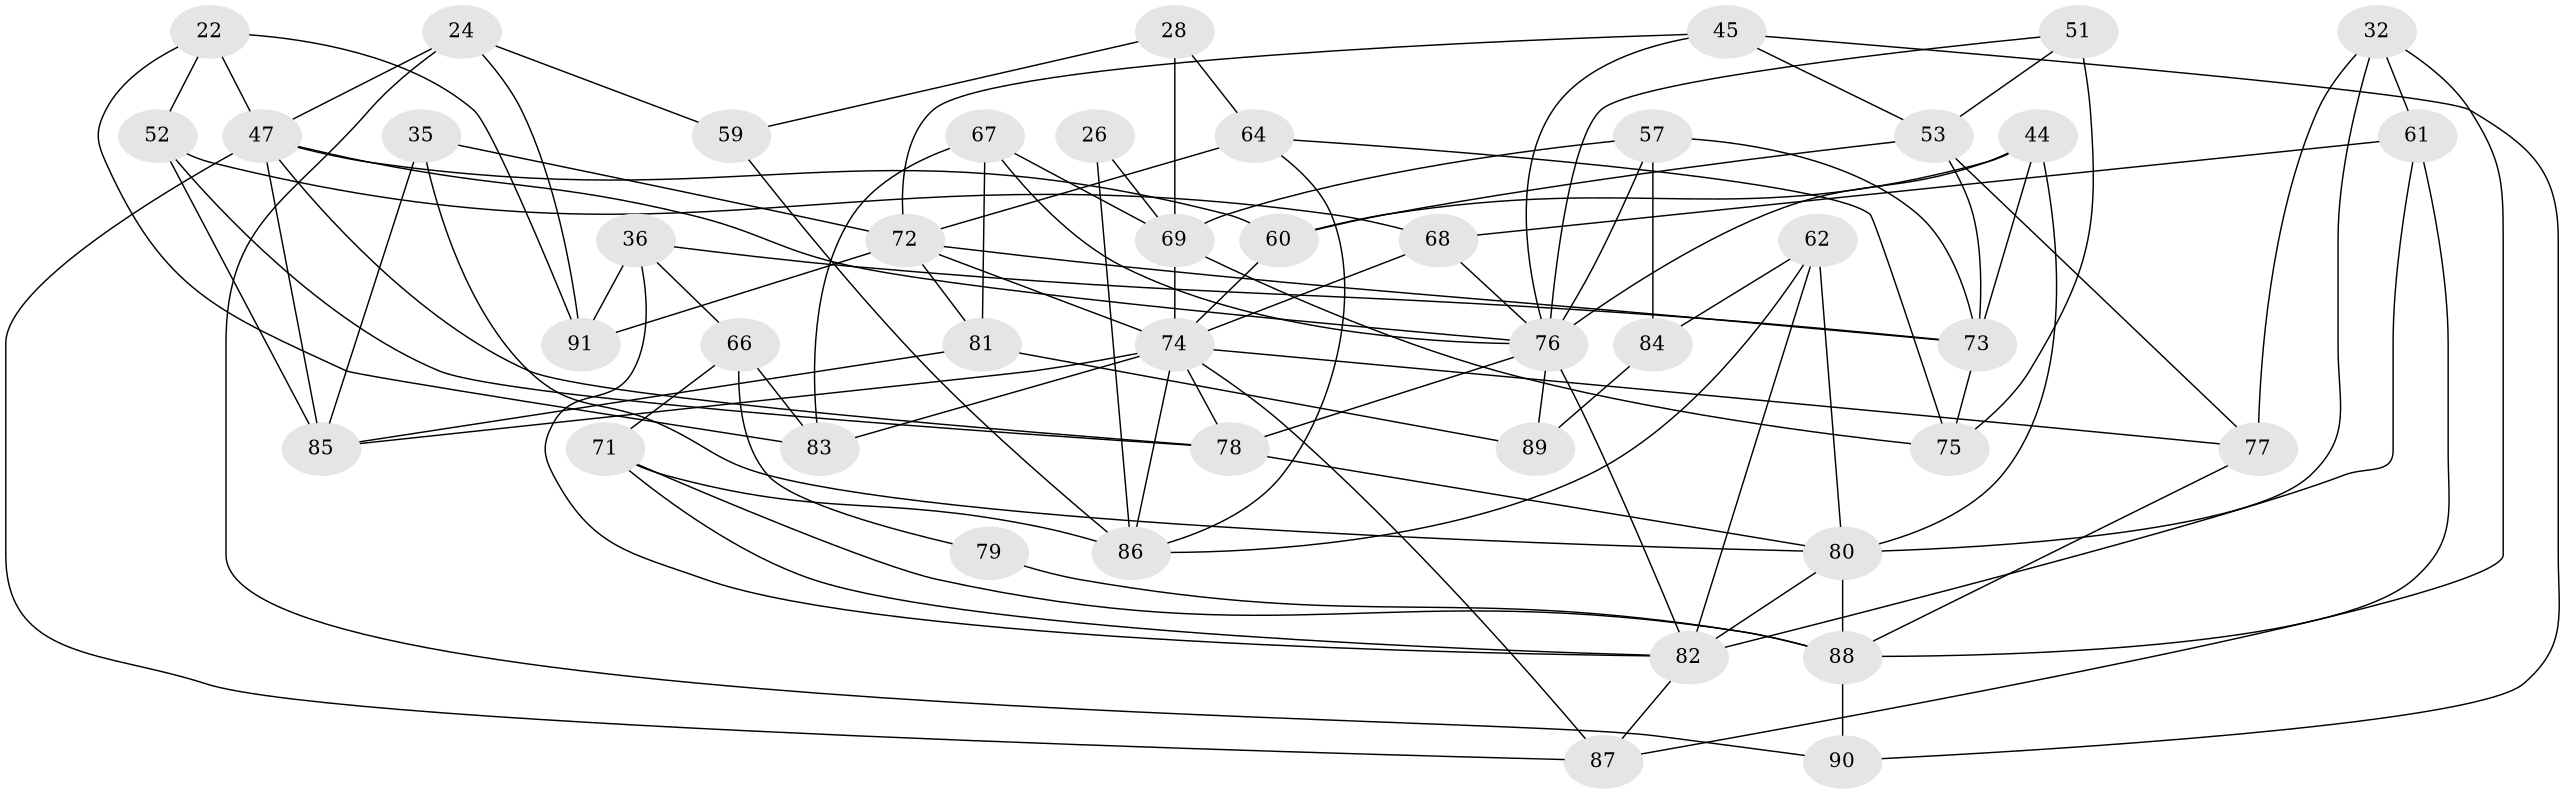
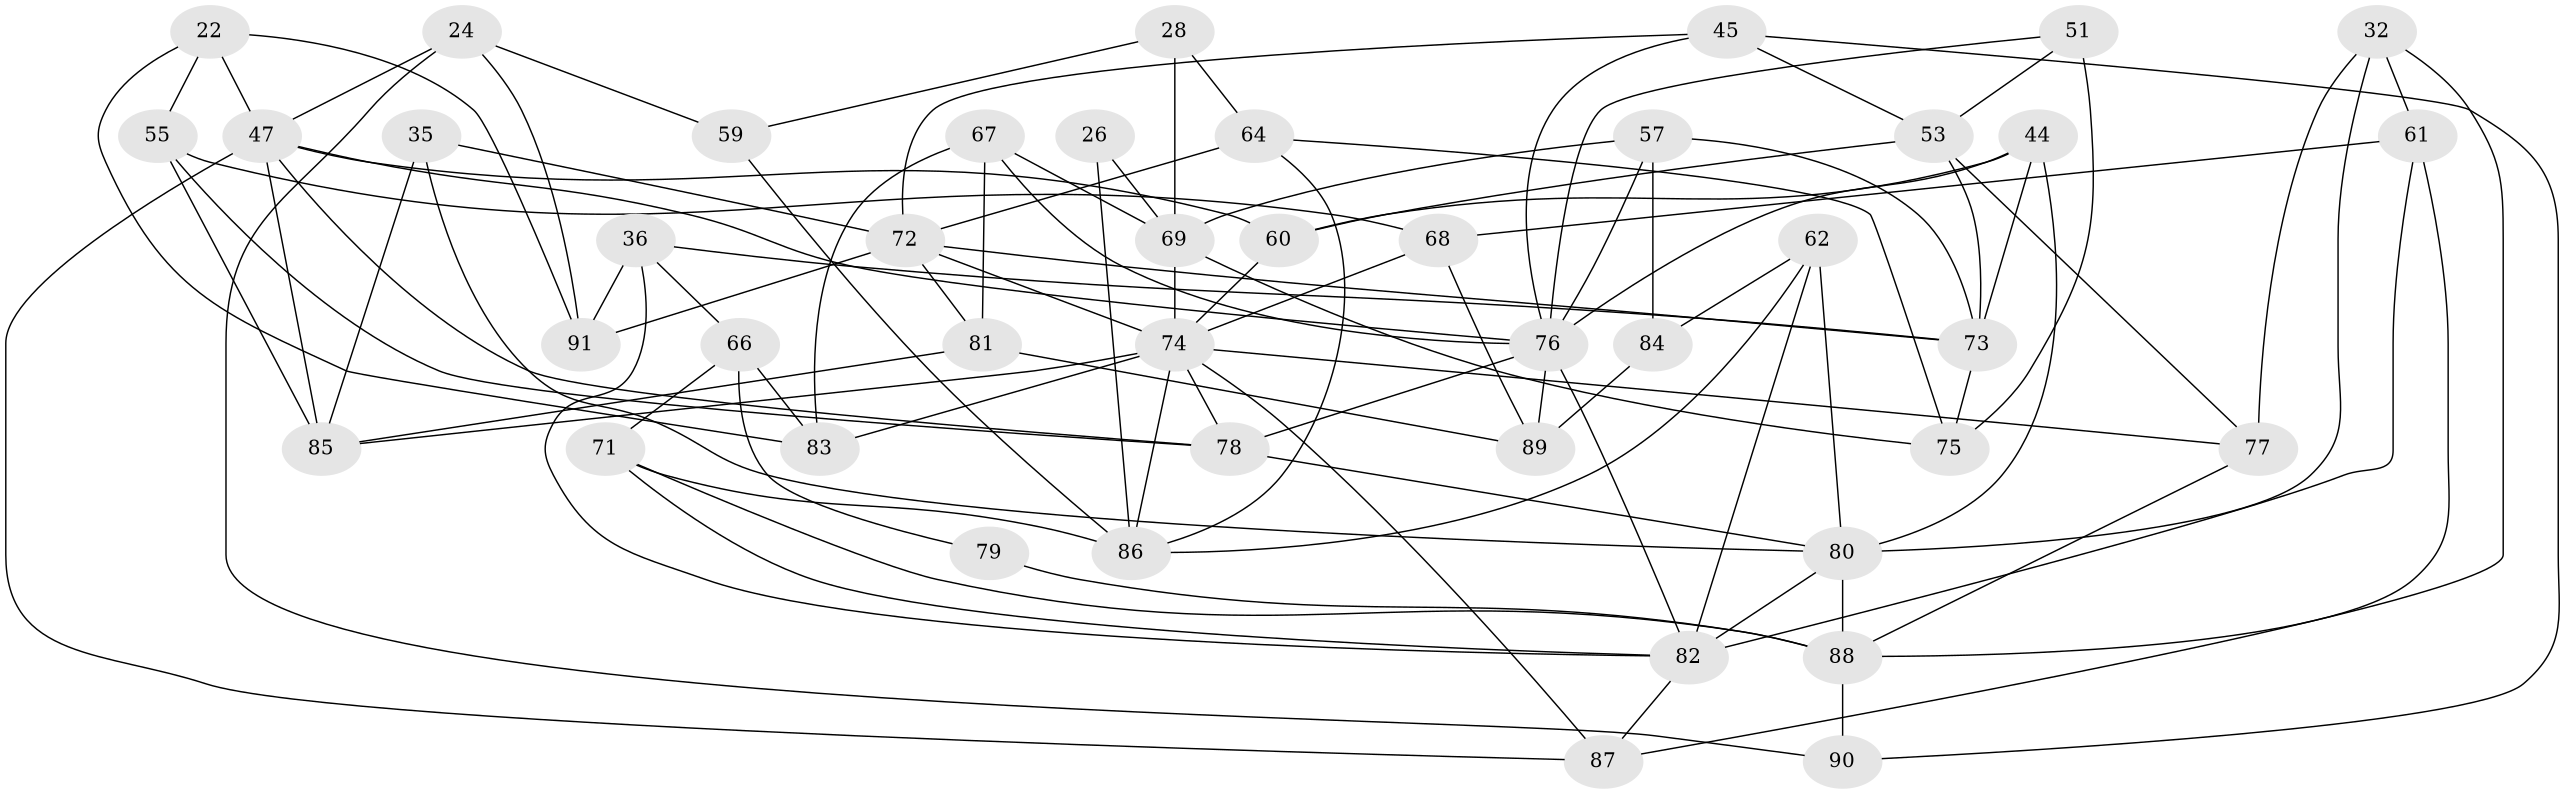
  graph {
    node [color=gray90 style=filled]
    47 [super="+20"]
    87
    85 [super="+13"]
    60
    76 [super="+34+48"]
    78 [super="+16+39"]
    22
-   52
+   52 [label=55]
    83 [super="+27"]
    91
    68
    24 [super="+6"]
    59
    90
    86 [super="+21"]
    69 [super="+17+56"]
    75 [super="+50"]
    74 [super="+54+65"]
    26
    28
    64 [super="+33"]
    61 [super="+25"]
    82 [super="+19+70"]
    88 [super="+7+18"]
    72 [super="+11+31+41"]
    32
    77
    80 [super="+42+55+43"]
    35
    73 [super="+15+30"]
    81 [super="+63"]
    66 [super="+46"]
    71
    79
    36
    44
    89
    53 [super="+40"]
    45
    51
    57 [super="+38"]
    84
    62
    67 [super="+23"]
    47 -- 87
    47 -- 85 [weight=2]
    47 -- 60
    47 -- 76
    47 -- 78 [weight=2]
    60 -- 74
    76 -- 78
    76 -- 82
    76 -- 89
    78 -- 80 [weight=2]
    22 -- 47
    22 -- 52
    22 -- 83
    22 -- 91
    52 -- 85
    52 -- 78
    52 -- 68
-   68 -- 76
+   68 -- 89
    68 -- 74
    24 -- 47 [weight=2]
    24 -- 91
    24 -- 59 [weight=2]
    24 -- 90
    59 -- 86
    69 -- 75 [weight=2]
    69 -- 74 [weight=2]
    74 -- 87
    74 -- 85
    74 -- 78 [weight=2]
    74 -- 83
    74 -- 86
    74 -- 77
    26 -- 86
    26 -- 69 [weight=3]
    28 -- 59
    28 -- 69
    28 -- 64
    64 -- 86
    64 -- 75
    64 -- 72 [weight=3]
    61 -- 68
    61 -- 82
    61 -- 88 [weight=2]
    82 -- 87
    88 -- 90 [weight=2]
    72 -- 91
    72 -- 74 [weight=5]
    72 -- 73
    72 -- 81 [weight=2]
    32 -- 87
    32 -- 61
    32 -- 77
    32 -- 80
    77 -- 88
    80 -- 82 [weight=2]
    80 -- 88 [weight=2]
    35 -- 85
    35 -- 72
    35 -- 80
    73 -- 75
    81 -- 85
    81 -- 89
    66 -- 83 [weight=2]
    66 -- 71
    66 -- 79 [weight=2]
    71 -- 86
    71 -- 82
    71 -- 88
    79 -- 88 [weight=2]
    36 -- 91
    36 -- 82
    36 -- 73
    36 -- 66
    44 -- 60
    44 -- 76
    44 -- 80
    44 -- 73
    53 -- 60
    53 -- 77
    53 -- 73 [weight=2]
    45 -- 76
    45 -- 90
    45 -- 72
    45 -- 53
    51 -- 76
    51 -- 75 [weight=2]
    51 -- 53
    57 -- 76 [weight=3]
    57 -- 69
    57 -- 73
    57 -- 84
    84 -- 89
    62 -- 86
    62 -- 82
    62 -- 80
    62 -- 84
    67 -- 76
    67 -- 83 [weight=2]
    67 -- 69
    67 -- 81 [weight=2]
  }
